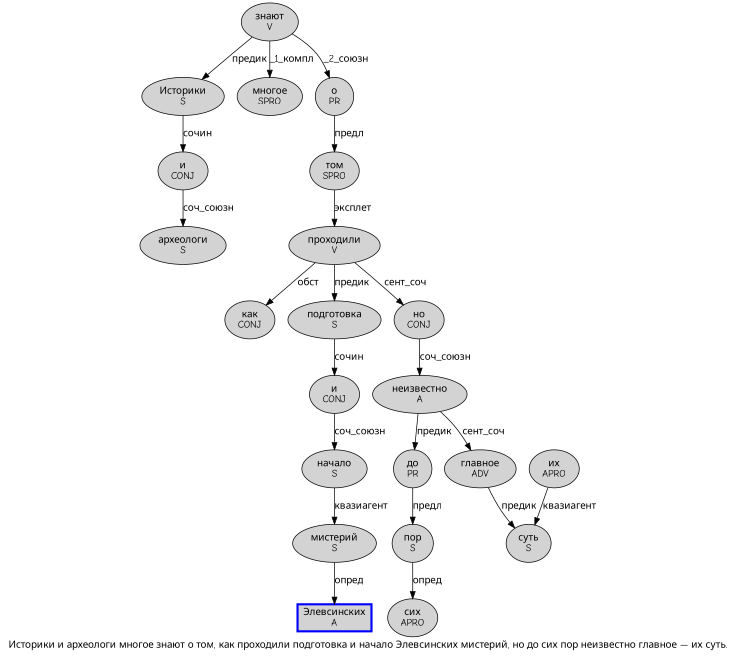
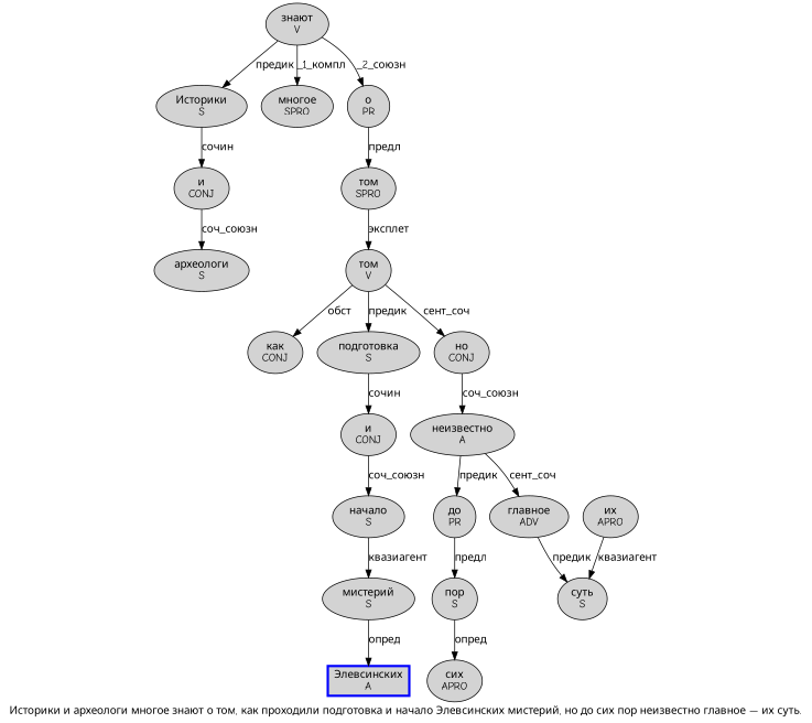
  digraph {
    fontname="Comic Neue"
    label="Историки и археологи многое знают о том, как проходили подготовка и начало Элевсинских мистерий, но до сих пор неизвестно главное — их суть."
    node [fillcolor=lightgray fontname="Comic Neue" penwidth=1 shape=ellipse style=filled]
    edge [fontname="Comic Neue"]
    n1 [label="Историки\nS"]
    n2 [label="и\nCONJ"]
    n3 [label="археологи\nS"]
    n4 [label="многое\nSPRO"]
    n5 [label="знают\nV"]
    n6 [label="о\nPR"]
    n7 [label="том\nSPRO"]
-   n8 [label="проходили\nV"]
+   n8 [label="том\nV"]
    n9 [label="как\nCONJ"]
    n10 [label="подготовка\nS"]
    n11 [label="но\nCONJ"]
    n12 [label="и\nCONJ"]
    n13 [label="неизвестно\nA"]
    n14 [label="начало\nS"]
    n15 [label="мистерий\nS"]
    n16 [color=blue label="Элевсинских\nA" penwidth=3 shape=box]
    n17 [label="до\nPR"]
    n18 [label="главное\nADV"]
    n19 [label="пор\nS"]
    n20 [label="сих\nAPRO"]
    n21 [label="суть\nS"]
    n22 [label="их\nAPRO"]
    n1 -> n2 [label="сочин"]
    n2 -> n3 [label="соч_союзн"]
    n5 -> n1 [label="предик"]
    n5 -> n4 [label="_1_компл"]
    n5 -> n6 [label="_2_союзн"]
    n6 -> n7 [label="предл"]
    n7 -> n8 [label="эксплет"]
    n8 -> n9 [label="обст"]
    n8 -> n10 [label="предик"]
    n8 -> n11 [label="сент_соч"]
    n10 -> n12 [label="сочин"]
    n11 -> n13 [label="соч_союзн"]
    n12 -> n14 [label="соч_союзн"]
    n13 -> n17 [label="предик"]
    n13 -> n18 [label="сент_соч"]
    n14 -> n15 [label="квазиагент"]
    n15 -> n16 [label="опред"]
    n17 -> n19 [label="предл"]
    n18 -> n21 [label="предик"]
    n19 -> n20 [label="опред"]
    n22 -> n21 [label="квазиагент"]
  }
